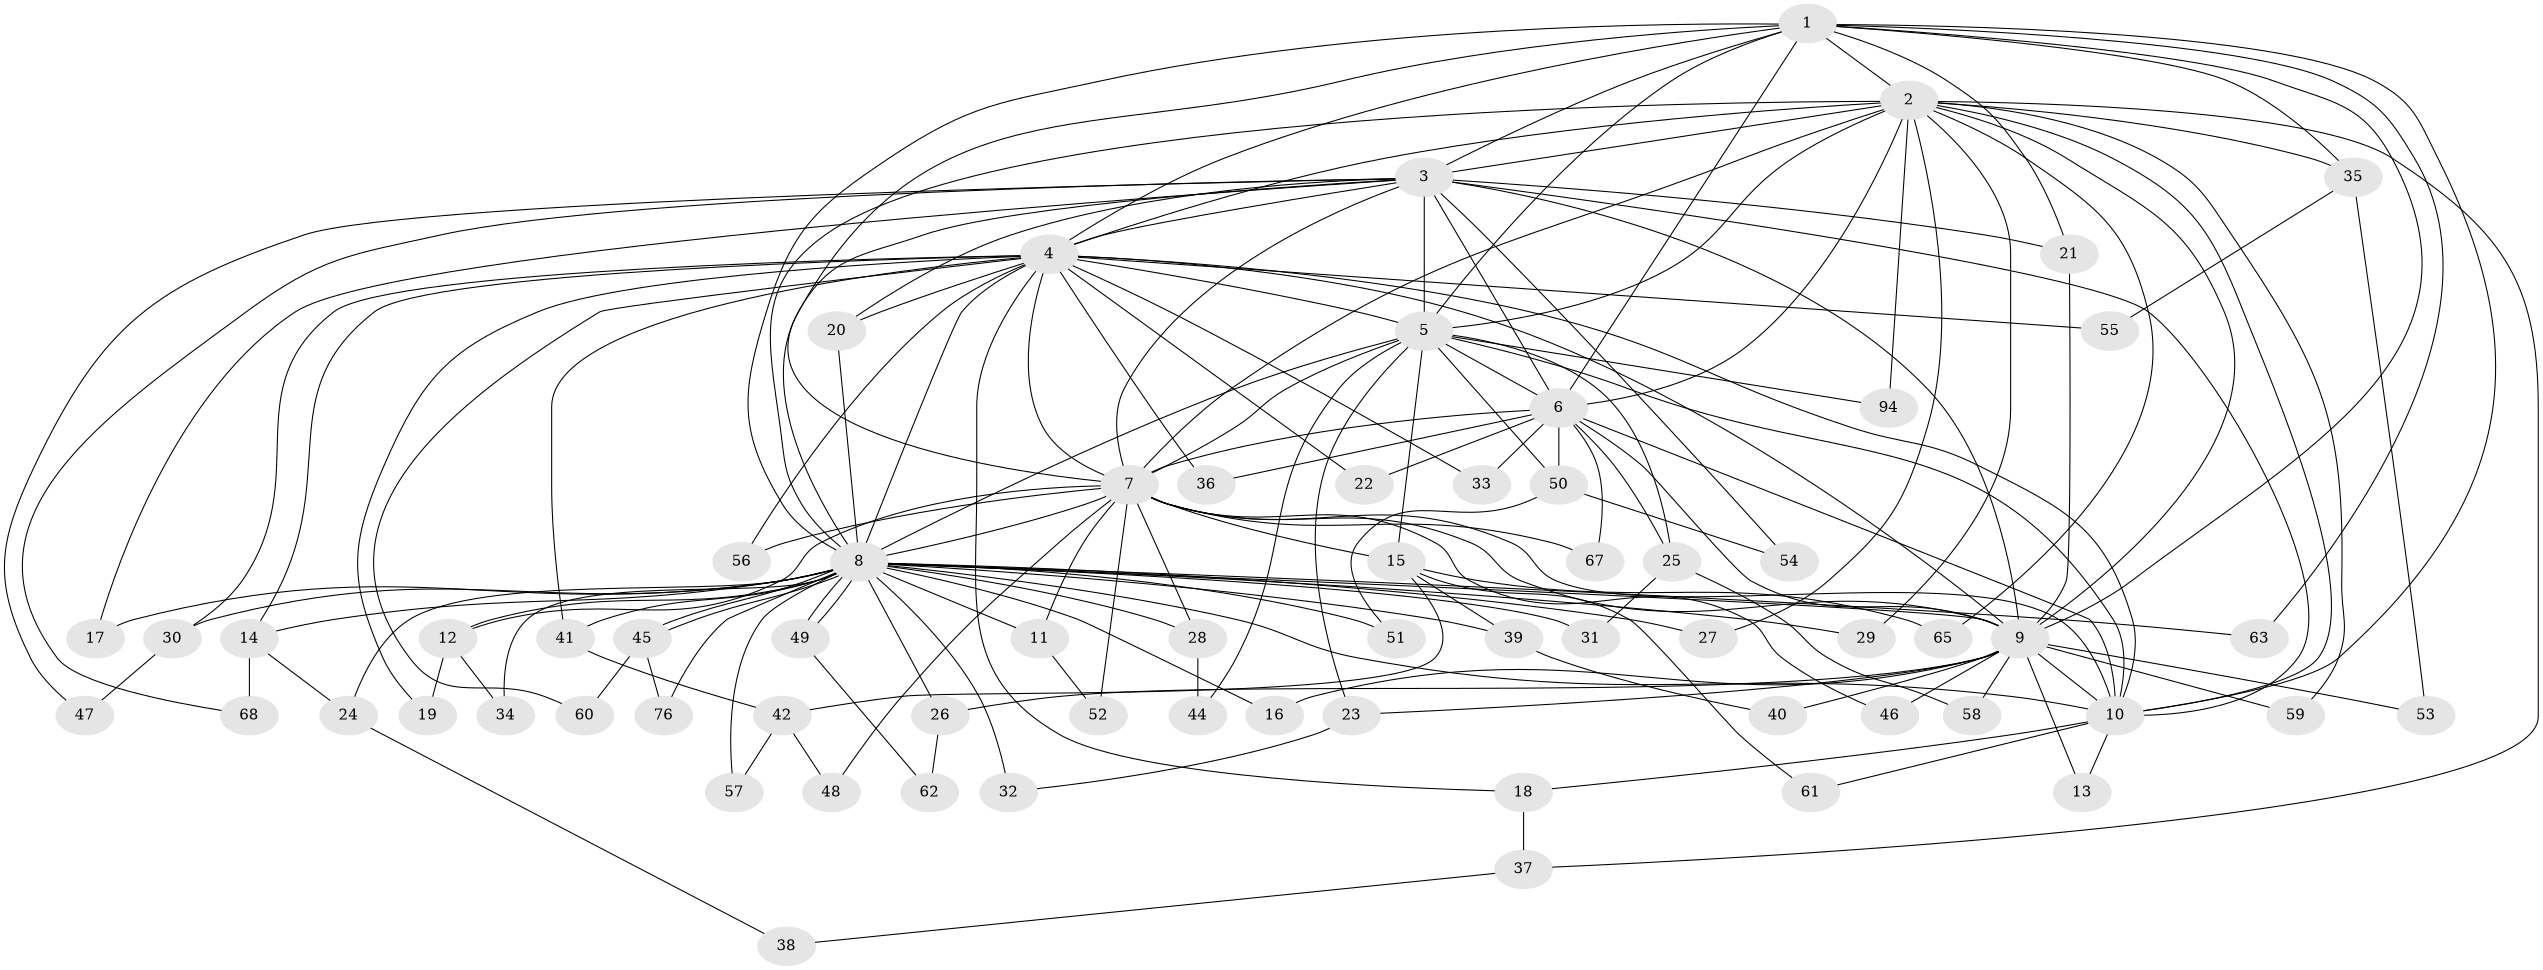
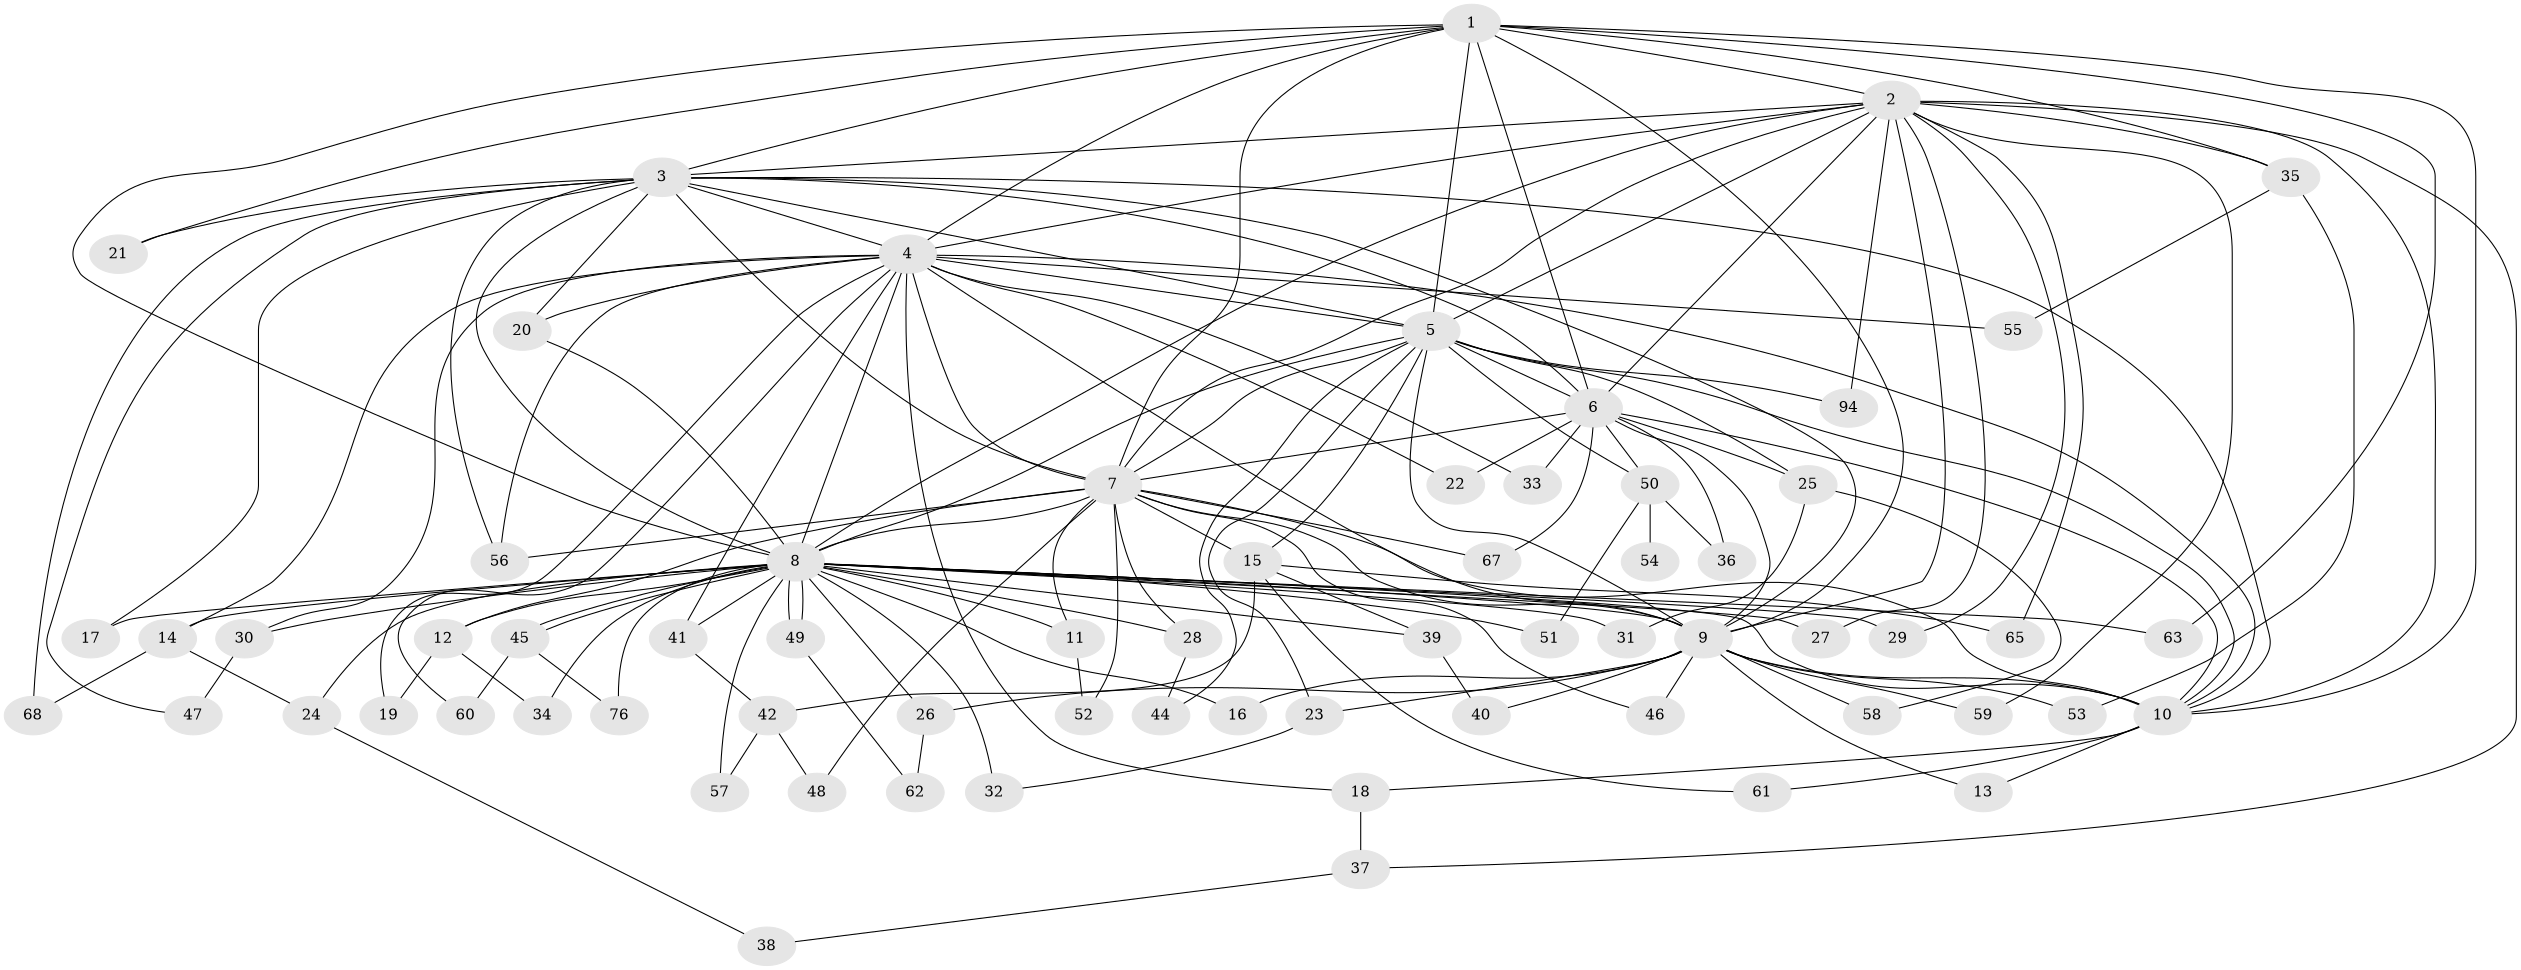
  graph {
    node [color=gray90 style=filled]
    1
    2
    3
    4
    5
    6
    7
    8
    9
    10
    21
    35
    63
    27
    29
    37
    59
    n18 [label=94]
    65
    17
    20
    47
    54
    68
    14
    18
    19
    22
    30
    33
    36
    41
    55
    56
    60
    15
    23
    25
    44
    50
    67
    11
    12
    28
    46
    48
    52
    16
    24
    26
    31
    32
    34
    39
    45
    49
    51
    57
    n59 [label=76]
    13
    40
    53
    58
    61
    38
    42
    62
    1 -- 2
    1 -- 3
    1 -- 4
    1 -- 5
    1 -- 6
    1 -- 7
    1 -- 8
    1 -- 9
    1 -- 10
    1 -- 21
    1 -- 35
    1 -- 63
    2 -- 3
    2 -- 4
    2 -- 5
    2 -- 6
    2 -- 7
    2 -- 8
    2 -- 9
    2 -- 10
    2 -- 35
    2 -- 27
    2 -- 29
    2 -- 37
    2 -- 59
    2 -- n18
    2 -- 65
    3 -- 4
    3 -- 5
    3 -- 6
    3 -- 7
    3 -- 8
    3 -- 9
    3 -- 10
    3 -- 21
    3 -- 17
    3 -- 20
    3 -- 47
-   3 -- 54
+   3 -- 56
    3 -- 68
    4 -- 5
    4 -- 7
    4 -- 8
    4 -- 9
    4 -- 10
    4 -- 20
    4 -- 14
    4 -- 18
    4 -- 19
    4 -- 22
    4 -- 30
    4 -- 33
-   4 -- 36
+   50 -- 36
    4 -- 41
    4 -- 55
    4 -- 56
    4 -- 60
    5 -- 6
    5 -- 7
    5 -- 8
-   21 -- 9
+   5 -- 9
    5 -- 10
    5 -- n18
    5 -- 15
    5 -- 23
    5 -- 25
    5 -- 44
    5 -- 50
    6 -- 7
    6 -- 9
    6 -- 10
    6 -- 22
    6 -- 33
    6 -- 36
    6 -- 25
    6 -- 50
    6 -- 67
    7 -- 8
    7 -- 9
    7 -- 10
    7 -- 56
    7 -- 15
    7 -- 67
    7 -- 11
    7 -- 12
    7 -- 28
    7 -- 46
    7 -- 48
    7 -- 52
    8 -- 9
    8 -- 10
    8 -- 63
    8 -- 27
    8 -- 29
    8 -- 17
    8 -- 14
    8 -- 30
    8 -- 41
    8 -- 11
    8 -- 12
    8 -- 28
    8 -- 16
    8 -- 24
    8 -- 26
    8 -- 31
    8 -- 32
    8 -- 34
    8 -- 39
    8 -- 45
    8 -- 45
    8 -- 49
    8 -- 49
    8 -- 51
    8 -- 57
    8 -- n59
    9 -- 10
    9 -- 59
    9 -- 23
    9 -- 46
    9 -- 16
    9 -- 26
    9 -- 13
    9 -- 40
    9 -- 53
    9 -- 58
    10 -- 18
    10 -- 13
    10 -- 61
    35 -- 55
    35 -- 53
    37 -- 38
    20 -- 8
    14 -- 68
    14 -- 24
    18 -- 37
    30 -- 47
    41 -- 42
    15 -- 65
    15 -- 39
    15 -- 61
    15 -- 42
    23 -- 32
    25 -- 31
    25 -- 58
    50 -- 54
    50 -- 51
    11 -- 52
    12 -- 19
    12 -- 34
    28 -- 44
    24 -- 38
    26 -- 62
    39 -- 40
    45 -- 60
    45 -- n59
    49 -- 62
    42 -- 48
    42 -- 57
  }
